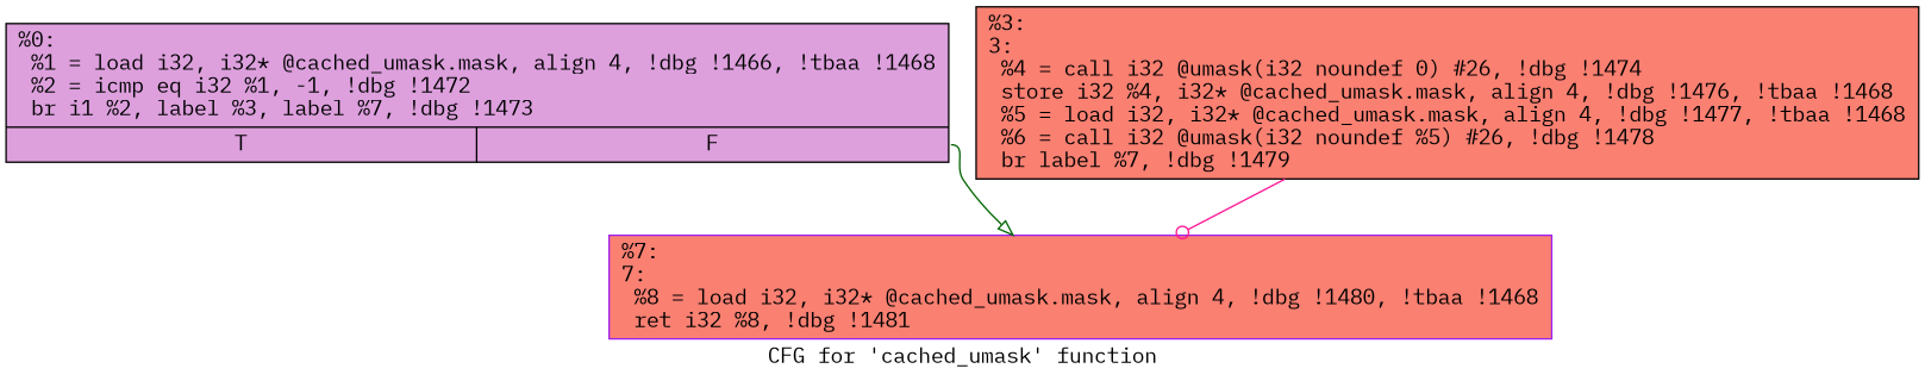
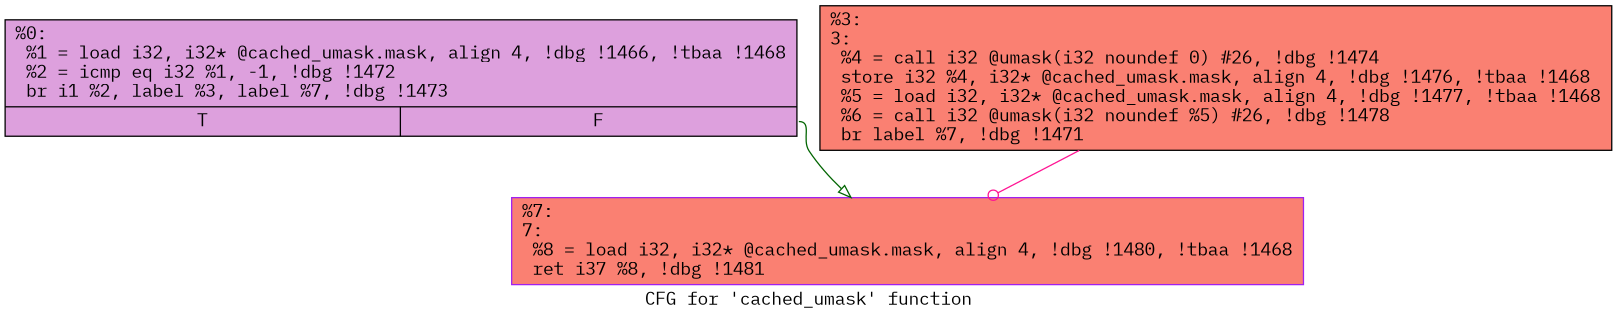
  digraph {
    fontname="IBM Plex Mono"
    label="CFG for 'cached_umask' function"
    node [color=black fillcolor=salmon fontname="IBM Plex Mono" shape=record style=filled]
    edge [fontname="IBM Plex Mono"]
    n1 [fillcolor=plum label="{%0:\l  %1 = load i32, i32* @cached_umask.mask, align 4, !dbg !1466, !tbaa !1468\l  %2 = icmp eq i32 %1, -1, !dbg !1472\l  br i1 %2, label %3, label %7, !dbg !1473\l|{<s0>T|<s1>F}}"]
-   n2 [color=purple label="{%7:\l7:                                                \l  %8 = load i32, i32* @cached_umask.mask, align 4, !dbg !1480, !tbaa !1468\l  ret i32 %8, !dbg !1481\l}"]
-   n3 [label="{%3:\l3:                                                \l  %4 = call i32 @umask(i32 noundef 0) #26, !dbg !1474\l  store i32 %4, i32* @cached_umask.mask, align 4, !dbg !1476, !tbaa !1468\l  %5 = load i32, i32* @cached_umask.mask, align 4, !dbg !1477, !tbaa !1468\l  %6 = call i32 @umask(i32 noundef %5) #26, !dbg !1478\l  br label %7, !dbg !1479\l}"]
+   n2 [color=purple label="{%7:\l7:                                                \l  %8 = load i32, i32* @cached_umask.mask, align 4, !dbg !1480, !tbaa !1468\l  ret i37 %8, !dbg !1481\l}"]
+   n3 [label="{%3:\l3:                                                \l  %4 = call i32 @umask(i32 noundef 0) #26, !dbg !1474\l  store i32 %4, i32* @cached_umask.mask, align 4, !dbg !1476, !tbaa !1468\l  %5 = load i32, i32* @cached_umask.mask, align 4, !dbg !1477, !tbaa !1468\l  %6 = call i32 @umask(i32 noundef %5) #26, !dbg !1478\l  br label %7, !dbg !1471\l}"]
    n1 -> n2 [arrowhead=onormal color=darkgreen tailport=s1]
    n3 -> n2 [arrowhead=odot color=deeppink]
  }
